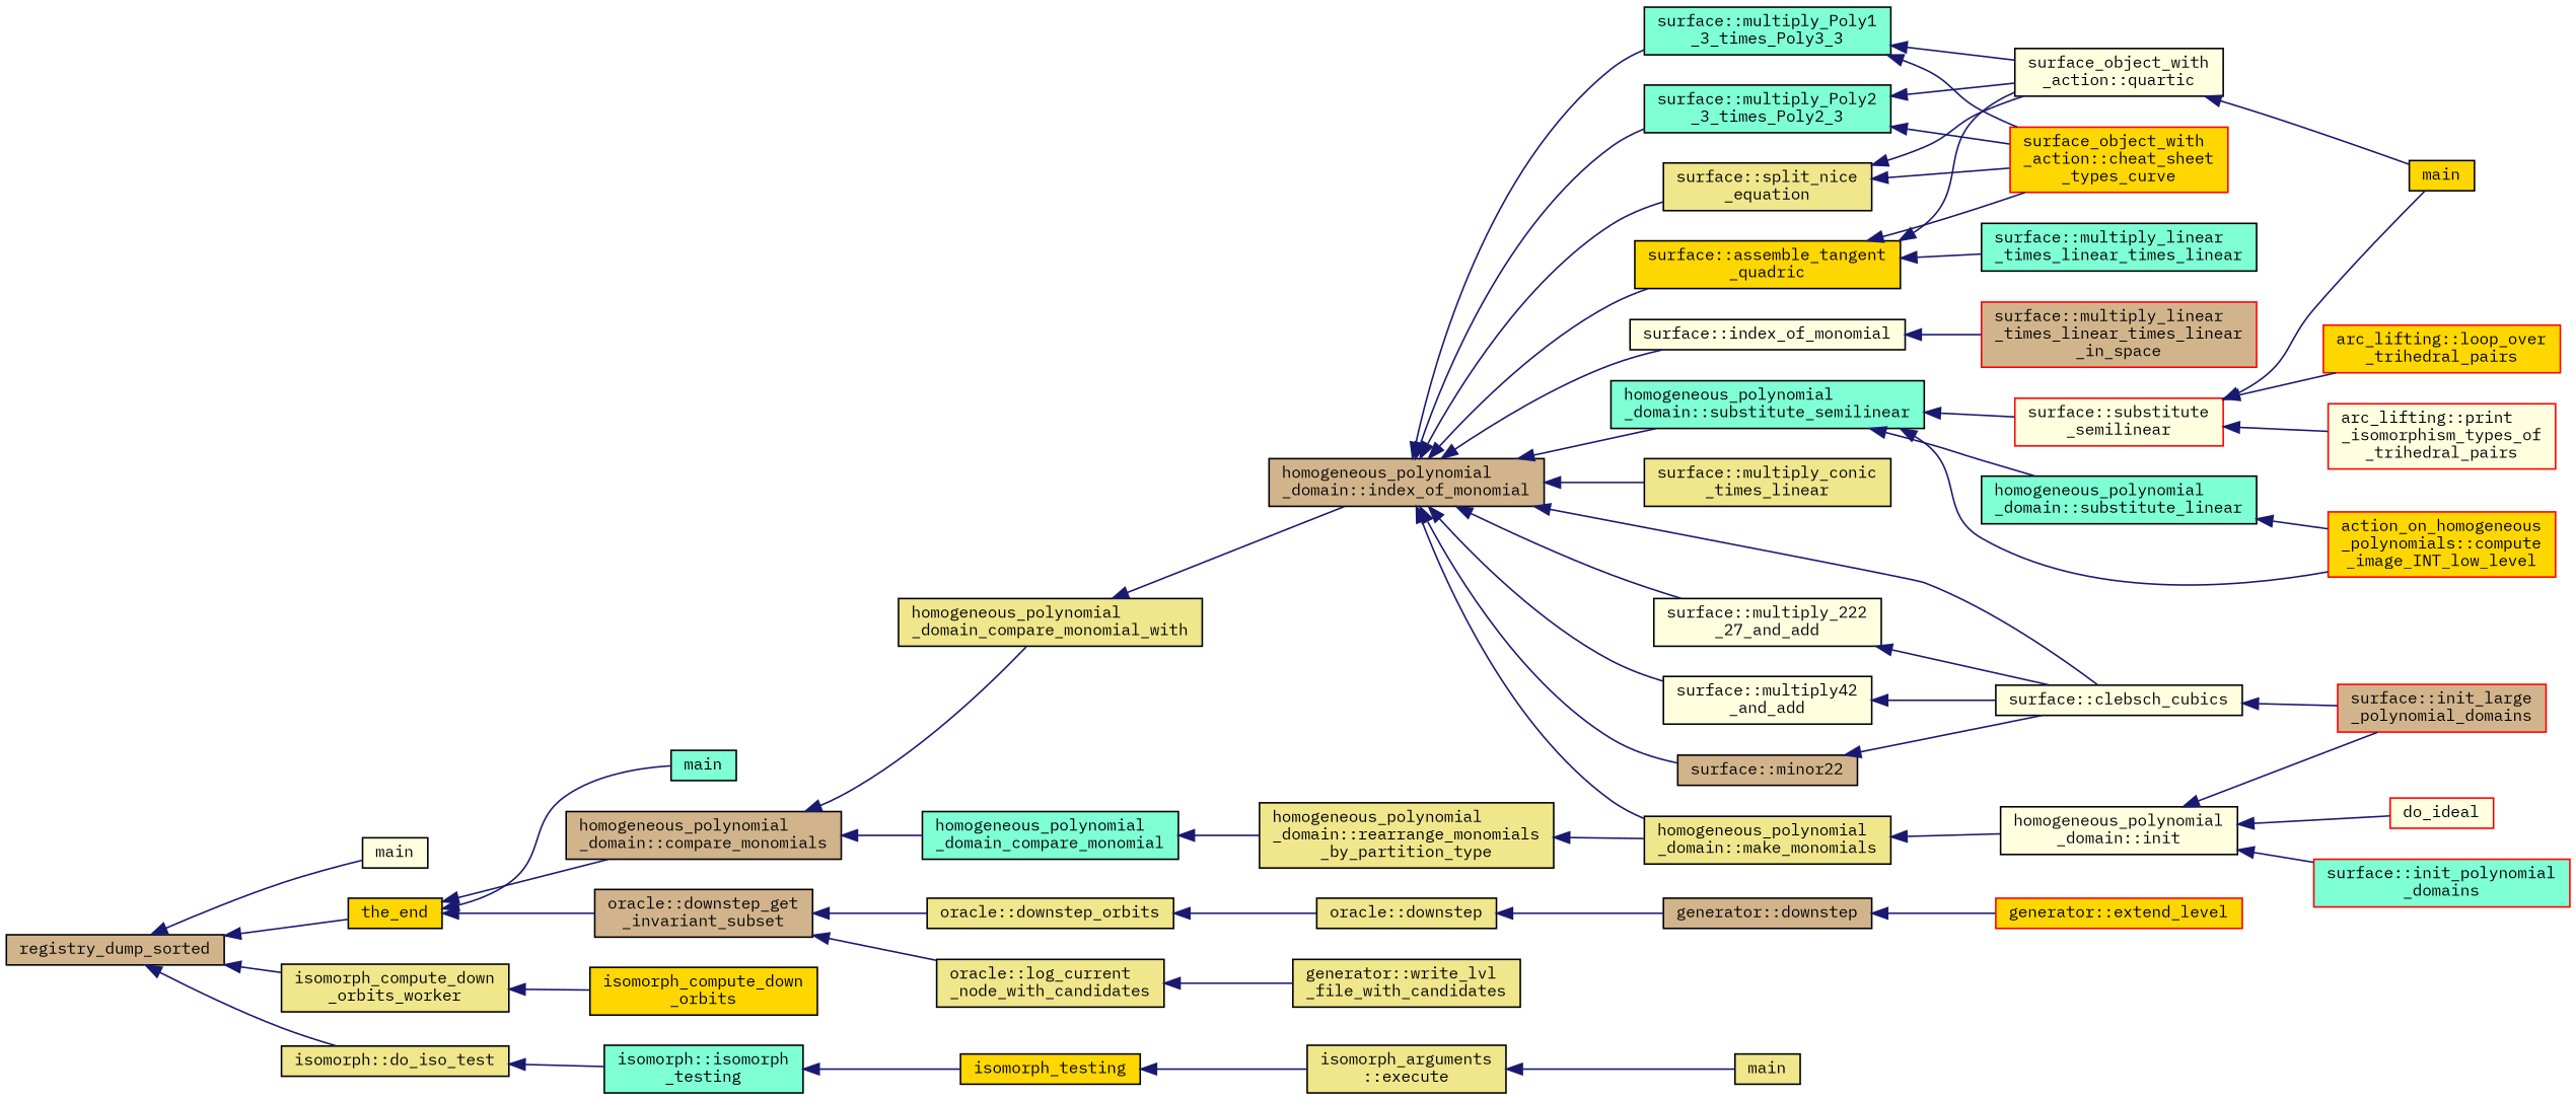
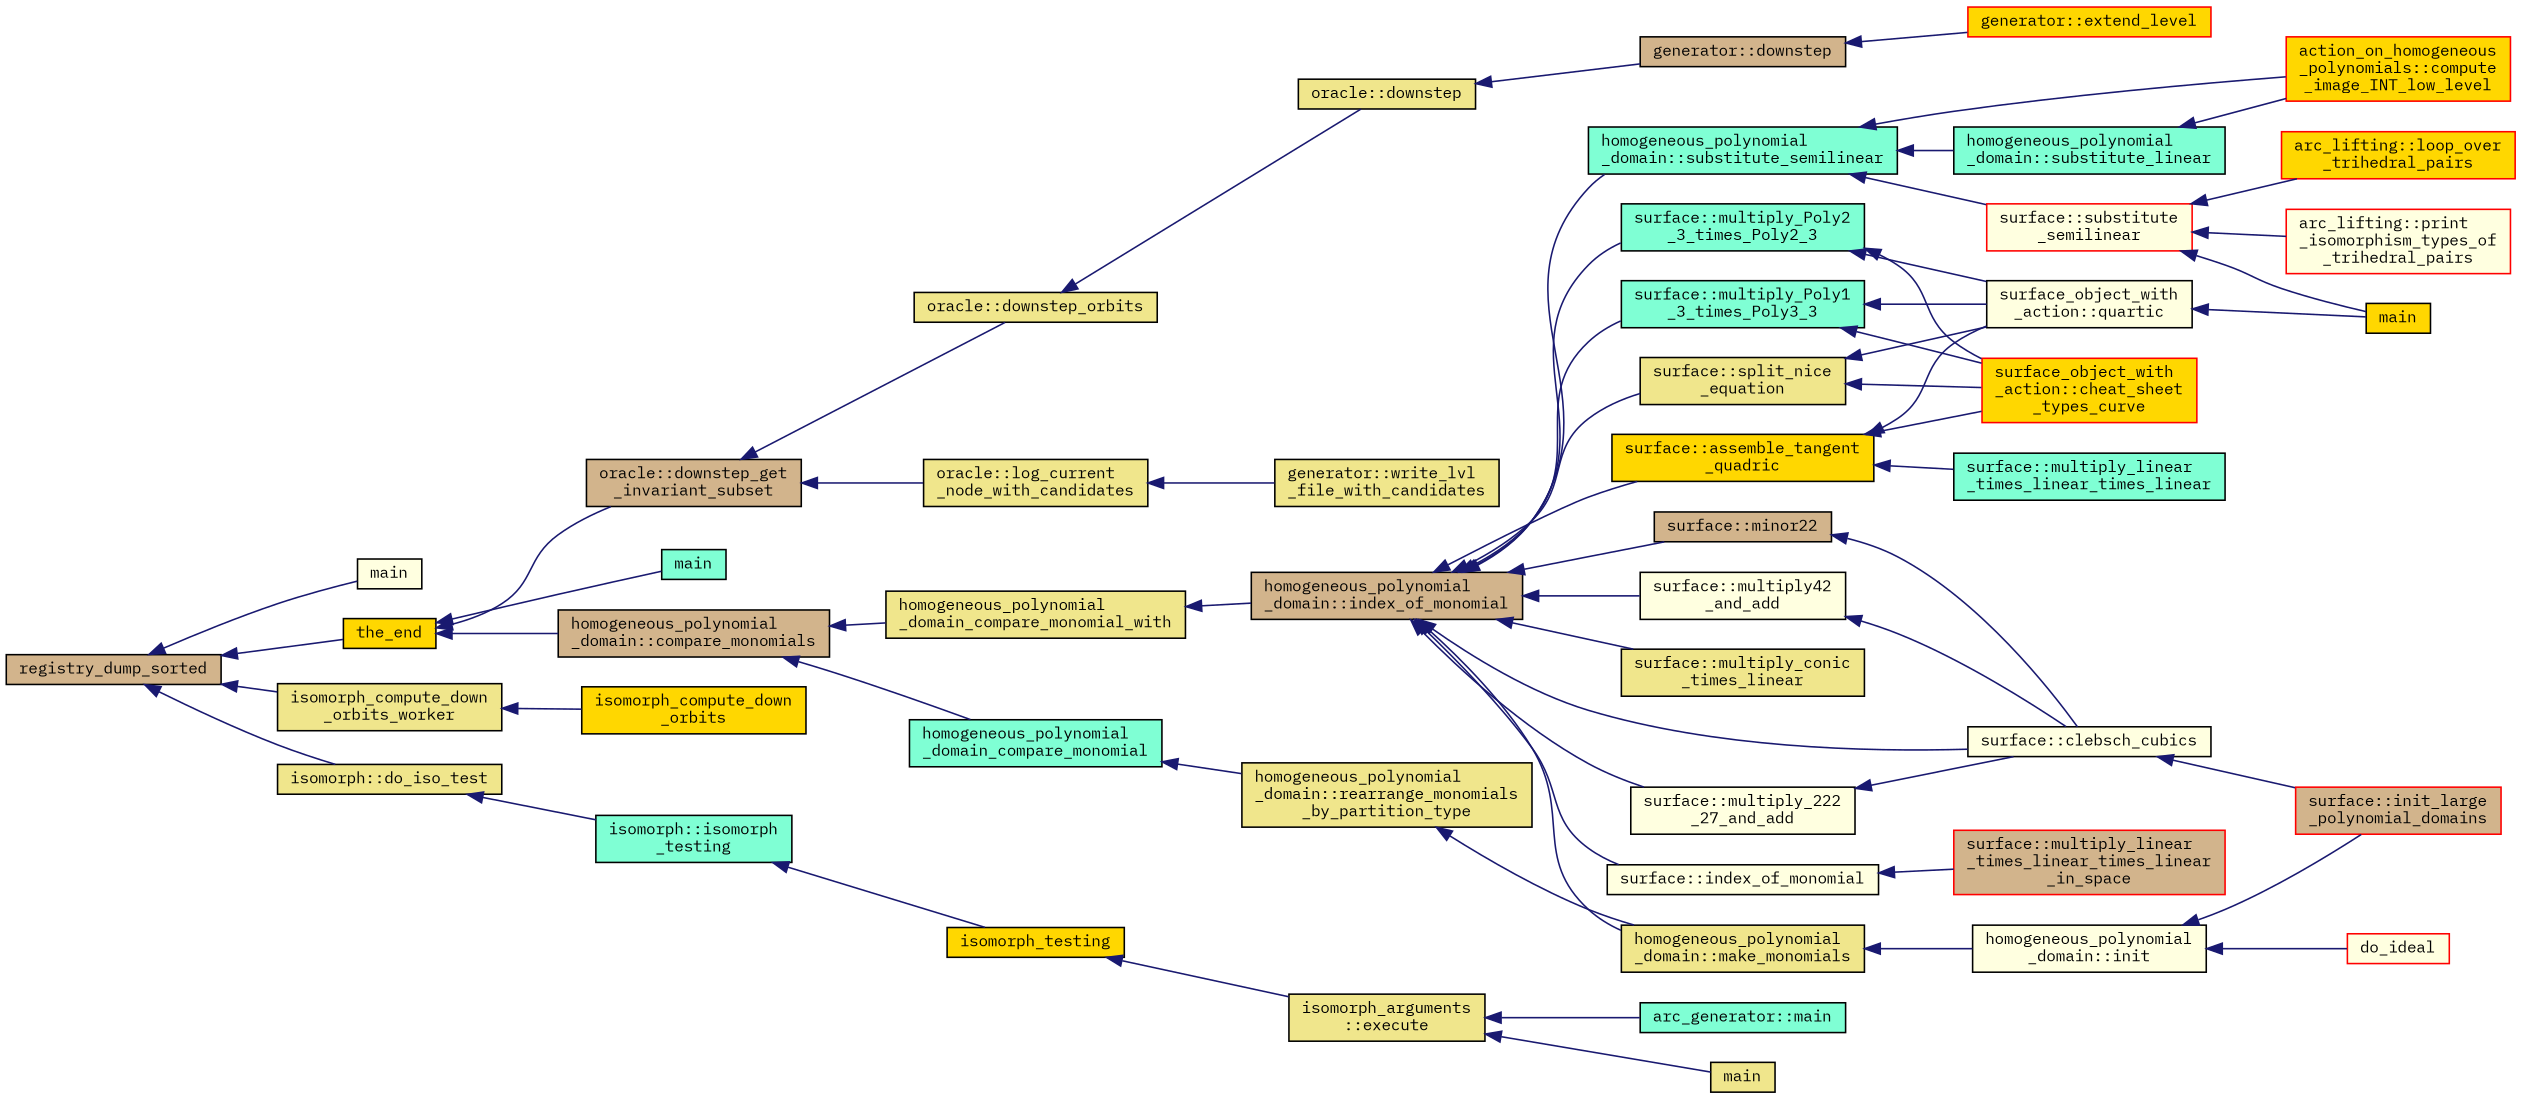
  digraph {
    fontname="IBM Plex Mono"
    rankdir=LR
    node [color=black fillcolor=khaki fontname="IBM Plex Mono" fontsize=10 shape=record style=filled]
    edge [color=midnightblue dir=back fontname="IBM Plex Mono" fontsize=10 labelfontname=Helvetica labelfontsize=10 style=solid]
    n1 [fillcolor=tan fontcolor=black height=0.2 label=registry_dump_sorted width=0.4]
    n2 [fillcolor=lightyellow height=0.2 label=main width=0.4]
    n3 [fillcolor=gold height=0.2 label=the_end width=0.4]
    n4 [height=0.2 label="isomorph_compute_down\l_orbits_worker" width=0.4]
    n5 [height=0.2 label="isomorph::do_iso_test" width=0.4]
    n6 [fillcolor=aquamarine height=0.2 label=main width=0.4]
    n7 [fillcolor=tan height=0.2 label="homogeneous_polynomial\l_domain::compare_monomials" width=0.4]
    n8 [fillcolor=tan height=0.2 label="oracle::downstep_get\l_invariant_subset" width=0.4]
    n9 [fillcolor=gold height=0.2 label="isomorph_compute_down\l_orbits" width=0.4]
    n10 [fillcolor=aquamarine height=0.2 label="isomorph::isomorph\l_testing" width=0.4]
    n11 [height=0.2 label="homogeneous_polynomial\l_domain_compare_monomial_with" width=0.4]
    n12 [fillcolor=aquamarine height=0.2 label="homogeneous_polynomial\l_domain_compare_monomial" width=0.4]
    n13 [height=0.2 label="oracle::log_current\l_node_with_candidates" width=0.4]
    n14 [height=0.2 label="oracle::downstep_orbits" width=0.4]
    n15 [fillcolor=tan height=0.2 label="homogeneous_polynomial\l_domain::index_of_monomial" width=0.4]
    n16 [height=0.2 label="homogeneous_polynomial\l_domain::rearrange_monomials\l_by_partition_type" width=0.4]
    n17 [height=0.2 label="homogeneous_polynomial\l_domain::make_monomials" width=0.4]
    n18 [fillcolor=aquamarine height=0.2 label="homogeneous_polynomial\l_domain::substitute_semilinear" width=0.4]
    n19 [fillcolor=lightyellow height=0.2 label="surface::index_of_monomial" width=0.4]
    n20 [height=0.2 label="surface::multiply_conic\l_times_linear" width=0.4]
    n21 [fillcolor=aquamarine height=0.2 label="surface::multiply_Poly2\l_3_times_Poly2_3" width=0.4]
    n22 [fillcolor=aquamarine height=0.2 label="surface::multiply_Poly1\l_3_times_Poly3_3" width=0.4]
    n23 [fillcolor=lightyellow height=0.2 label="surface::clebsch_cubics" width=0.4]
    n24 [fillcolor=lightyellow height=0.2 label="surface::multiply_222\l_27_and_add" width=0.4]
    n25 [fillcolor=tan height=0.2 label="surface::minor22" width=0.4]
    n26 [fillcolor=lightyellow height=0.2 label="surface::multiply42\l_and_add" width=0.4]
    n27 [height=0.2 label="surface::split_nice\l_equation" width=0.4]
    n28 [fillcolor=gold height=0.2 label="surface::assemble_tangent\l_quadric" width=0.4]
    n29 [fillcolor=lightyellow height=0.2 label="homogeneous_polynomial\l_domain::init" width=0.4]
    n30 [fillcolor=aquamarine height=0.2 label="homogeneous_polynomial\l_domain::substitute_linear" width=0.4]
    n31 [color=red fillcolor=gold height=0.2 label="action_on_homogeneous\l_polynomials::compute\l_image_INT_low_level" width=0.4]
    n32 [color=red fillcolor=lightyellow height=0.2 label="surface::substitute\l_semilinear" width=0.4]
    n33 [color=red fillcolor=tan height=0.2 label="surface::multiply_linear\l_times_linear_times_linear\l_in_space" width=0.4]
    n34 [fillcolor=aquamarine height=0.2 label="surface::multiply_linear\l_times_linear_times_linear" width=0.4]
    n35 [fillcolor=lightyellow height=0.2 label="surface_object_with\l_action::quartic" width=0.4]
    n36 [color=red fillcolor=gold height=0.2 label="surface_object_with\l_action::cheat_sheet\l_types_curve" width=0.4]
    n37 [color=red fillcolor=tan height=0.2 label="surface::init_large\l_polynomial_domains" width=0.4]
    n38 [color=red fillcolor=lightyellow height=0.2 label=do_ideal width=0.4]
-   n39 [color=red fillcolor=aquamarine height=0.2 label="surface::init_polynomial\l_domains" width=0.4]
    n40 [fillcolor=gold height=0.2 label=main width=0.4]
    n41 [color=red fillcolor=gold height=0.2 label="arc_lifting::loop_over\l_trihedral_pairs" width=0.4]
    n42 [color=red fillcolor=lightyellow height=0.2 label="arc_lifting::print\l_isomorphism_types_of\l_trihedral_pairs" width=0.4]
    n43 [height=0.2 label="generator::write_lvl\l_file_with_candidates" width=0.4]
    n44 [height=0.2 label="oracle::downstep" width=0.4]
    n45 [fillcolor=tan height=0.2 label="generator::downstep" width=0.4]
    n46 [color=red fillcolor=gold height=0.2 label="generator::extend_level" width=0.4]
    n47 [height=0.2 label="isomorph_arguments\l::execute" width=0.4]
    n48 [height=0.2 label=main width=0.4]
+   n49 [fillcolor=aquamarine height=0.2 label="arc_generator::main" width=0.4]
    n50 [fillcolor=gold height=0.2 label=isomorph_testing width=0.4]
    n1 -> n2
    n1 -> n3
    n1 -> n4
    n1 -> n5
    n3 -> n6
    n3 -> n7
    n3 -> n8
    n4 -> n9
    n5 -> n10
    n7 -> n11
    n7 -> n12
    n8 -> n13
    n8 -> n14
    n10 -> n50
    n11 -> n15
    n12 -> n16
    n13 -> n43
    n14 -> n44
    n15 -> n17
    n15 -> n18
    n15 -> n19
    n15 -> n20
    n15 -> n21
    n15 -> n22
    n15 -> n23
    n15 -> n24
    n15 -> n25
    n15 -> n26
    n15 -> n27
    n15 -> n28
    n16 -> n17
    n17 -> n29
    n18 -> n30
    n18 -> n31
    n18 -> n32
    n19 -> n33
    n21 -> n35
    n21 -> n36
    n22 -> n35
    n22 -> n36
    n23 -> n37
    n24 -> n23
    n25 -> n23
    n26 -> n23
    n27 -> n35
    n27 -> n36
    n28 -> n34
    n28 -> n35
    n28 -> n36
    n29 -> n37
    n29 -> n38
-   n29 -> n39
    n30 -> n31
    n32 -> n40
    n32 -> n41
    n32 -> n42
    n35 -> n40
    n44 -> n45
    n45 -> n46
    n47 -> n48
+   n47 -> n49
    n50 -> n47
  }
